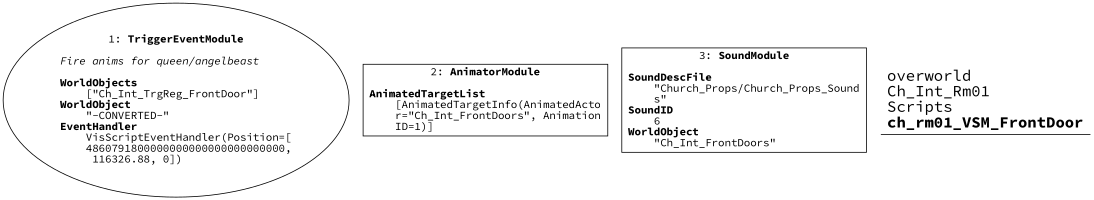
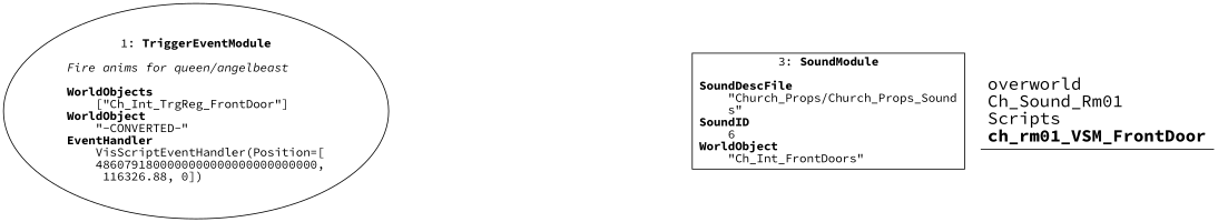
  digraph {
    fontname="Source Code Pro"
    splines=spline
    node [fontname="Source Code Pro" shape=box]
    n1 [label=<1: <b>TriggerEventModule</b><br/><br/><i>Fire anims for queen/angelbeast<br align="left"/></i><br align="left"/><b>WorldObjects</b><br align="left"/>    [&quot;Ch_Int_TrgReg_FrontDoor&quot;]<br align="left"/><b>WorldObject</b><br align="left"/>    &quot;-CONVERTED-&quot;<br align="left"/><b>EventHandler</b><br align="left"/>    VisScriptEventHandler(Position=[<br align="left"/>    4860791800000000000000000000000,<br align="left"/>     116326.88, 0])<br align="left"/>> shape=oval]
-   n2 [label=<2: <b>AnimatorModule</b><br/><br/><b>AnimatedTargetList</b><br align="left"/>    [AnimatedTargetInfo(AnimatedActo<br align="left"/>    r=&quot;Ch_Int_FrontDoors&quot;, Animation<br align="left"/>    ID=1)]<br align="left"/>>]
    n3 [label=<3: <b>SoundModule</b><br/><br/><b>SoundDescFile</b><br align="left"/>    &quot;Church_Props/Church_Props_Sound<br align="left"/>    s&quot;<br align="left"/><b>SoundID</b><br align="left"/>    6<br align="left"/><b>WorldObject</b><br align="left"/>    &quot;Ch_Int_FrontDoors&quot;<br align="left"/>>]
-   n4 [label=<<font point-size="20">overworld<br align="left"/>Ch_Int_Rm01<br align="left"/>Scripts<br align="left"/><b>ch_rm01_VSM_FrontDoor</b><br align="left"/></font>> shape=underline]
+   n4 [label=<<font point-size="20">overworld<br align="left"/>Ch_Sound_Rm01<br align="left"/>Scripts<br align="left"/><b>ch_rm01_VSM_FrontDoor</b><br align="left"/></font>> shape=underline]
  }
